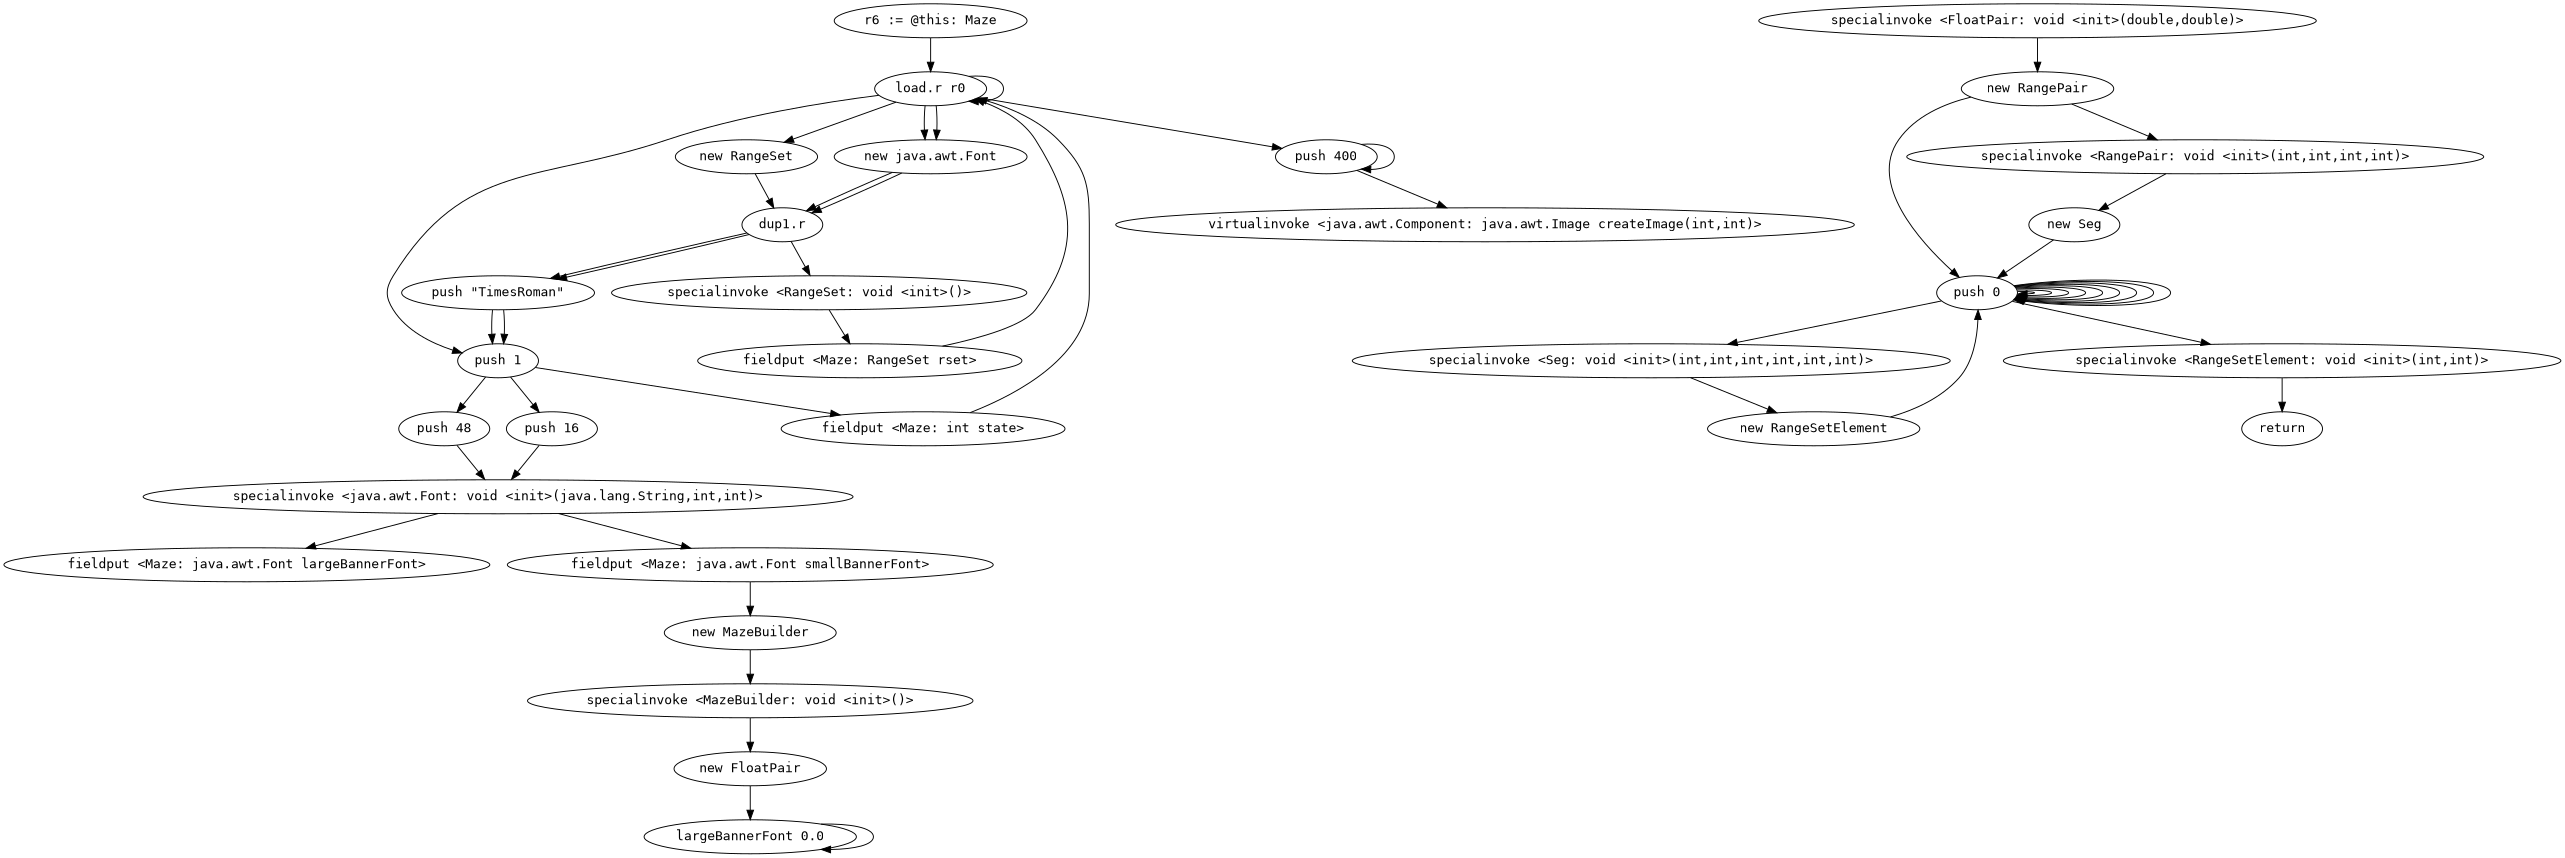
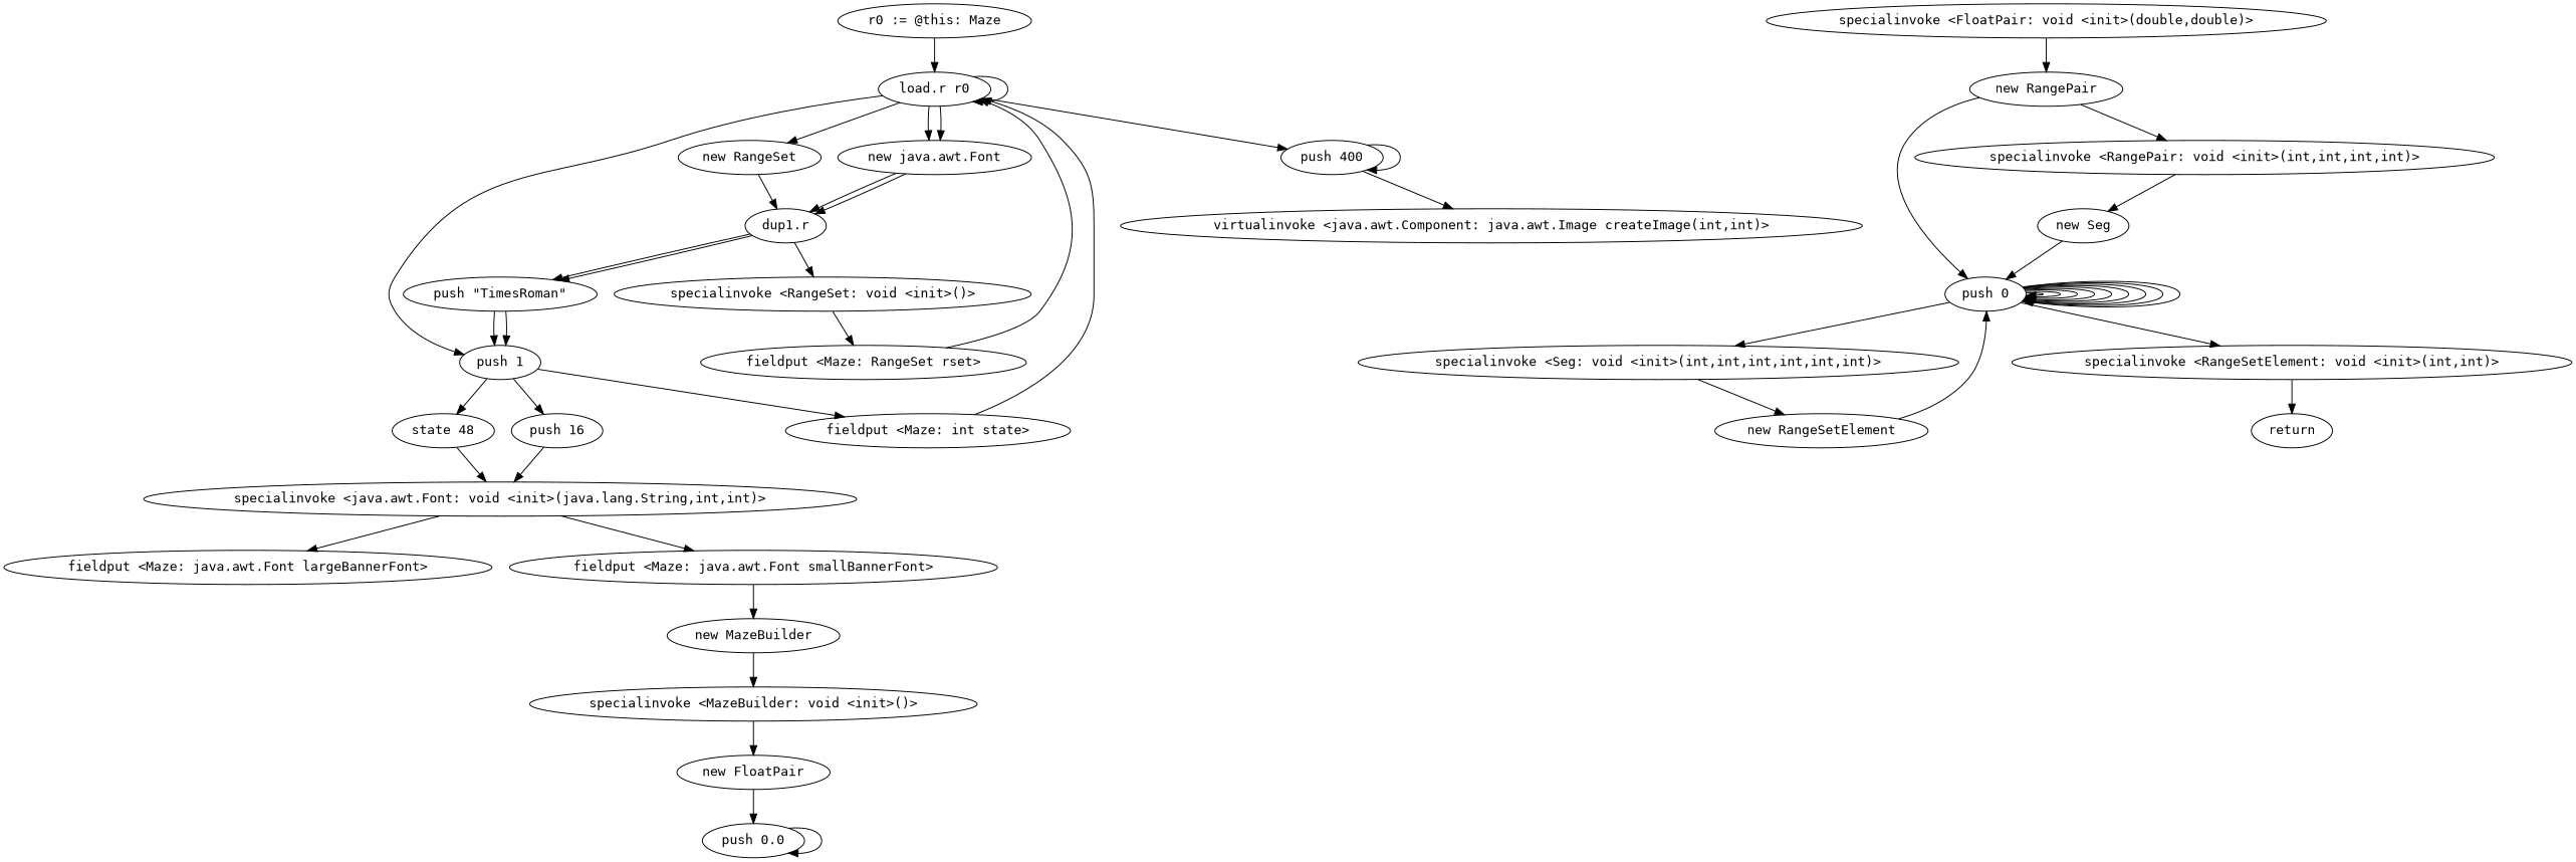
  digraph {
    fontname="DejaVu Sans Mono"
    node [fontname="DejaVu Sans Mono"]
    edge [fontname="DejaVu Sans Mono"]
-   "r0 := @this: Maze" [label="r6 := @this: Maze"]
+   "r0 := @this: Maze"
    "load.r r0"
    "push 1"
    "push 400"
    "new RangeSet"
    "new java.awt.Font"
    "fieldput <Maze: int state>"
-   "push 48"
+   "push 48" [label="state 48"]
    "push 16"
    "virtualinvoke <java.awt.Component: java.awt.Image createImage(int,int)>"
    "dup1.r"
    "specialinvoke <java.awt.Font: void <init>(java.lang.String,int,int)>"
    "specialinvoke <RangeSet: void <init>()>"
    "push \"TimesRoman\""
    "fieldput <Maze: RangeSet rset>"
    "fieldput <Maze: java.awt.Font largeBannerFont>"
    "fieldput <Maze: java.awt.Font smallBannerFont>"
    "new MazeBuilder"
    "specialinvoke <MazeBuilder: void <init>()>"
    "new FloatPair"
-   "push 0.0" [label="largeBannerFont 0.0"]
+   "push 0.0"
    "specialinvoke <FloatPair: void <init>(double,double)>"
    "new RangePair"
    "push 0"
    "specialinvoke <RangePair: void <init>(int,int,int,int)>"
    "specialinvoke <Seg: void <init>(int,int,int,int,int,int)>"
    "specialinvoke <RangeSetElement: void <init>(int,int)>"
    "new Seg"
    "new RangeSetElement"
    return
    "r0 := @this: Maze" -> "load.r r0"
    "load.r r0" -> "load.r r0"
    "load.r r0" -> "push 1"
    "load.r r0" -> "push 400"
    "load.r r0" -> "new RangeSet"
    "load.r r0" -> "new java.awt.Font"
    "load.r r0" -> "new java.awt.Font"
    "push 1" -> "fieldput <Maze: int state>"
    "push 1" -> "push 48"
    "push 1" -> "push 16"
    "push 400" -> "push 400"
    "push 400" -> "virtualinvoke <java.awt.Component: java.awt.Image createImage(int,int)>"
    "new RangeSet" -> "dup1.r"
    "new java.awt.Font" -> "dup1.r"
    "new java.awt.Font" -> "dup1.r"
    "fieldput <Maze: int state>" -> "load.r r0"
    "push 48" -> "specialinvoke <java.awt.Font: void <init>(java.lang.String,int,int)>"
    "push 16" -> "specialinvoke <java.awt.Font: void <init>(java.lang.String,int,int)>"
    "dup1.r" -> "specialinvoke <RangeSet: void <init>()>"
    "dup1.r" -> "push \"TimesRoman\""
    "dup1.r" -> "push \"TimesRoman\""
    "specialinvoke <java.awt.Font: void <init>(java.lang.String,int,int)>" -> "fieldput <Maze: java.awt.Font largeBannerFont>"
    "specialinvoke <java.awt.Font: void <init>(java.lang.String,int,int)>" -> "fieldput <Maze: java.awt.Font smallBannerFont>"
    "specialinvoke <RangeSet: void <init>()>" -> "fieldput <Maze: RangeSet rset>"
    "push \"TimesRoman\"" -> "push 1"
    "push \"TimesRoman\"" -> "push 1"
    "fieldput <Maze: RangeSet rset>" -> "load.r r0"
    "fieldput <Maze: java.awt.Font smallBannerFont>" -> "new MazeBuilder"
    "new MazeBuilder" -> "specialinvoke <MazeBuilder: void <init>()>"
    "specialinvoke <MazeBuilder: void <init>()>" -> "new FloatPair"
    "new FloatPair" -> "push 0.0"
    "push 0.0" -> "push 0.0"
    "specialinvoke <FloatPair: void <init>(double,double)>" -> "new RangePair"
    "new RangePair" -> "push 0"
    "new RangePair" -> "specialinvoke <RangePair: void <init>(int,int,int,int)>"
    "push 0" -> "push 0"
    "push 0" -> "push 0"
    "push 0" -> "push 0"
    "push 0" -> "push 0"
    "push 0" -> "push 0"
    "push 0" -> "push 0"
    "push 0" -> "push 0"
    "push 0" -> "push 0"
    "push 0" -> "push 0"
    "push 0" -> "specialinvoke <Seg: void <init>(int,int,int,int,int,int)>"
    "push 0" -> "specialinvoke <RangeSetElement: void <init>(int,int)>"
    "specialinvoke <RangePair: void <init>(int,int,int,int)>" -> "new Seg"
    "specialinvoke <Seg: void <init>(int,int,int,int,int,int)>" -> "new RangeSetElement"
    "specialinvoke <RangeSetElement: void <init>(int,int)>" -> return
    "new Seg" -> "push 0"
    "new RangeSetElement" -> "push 0"
  }
